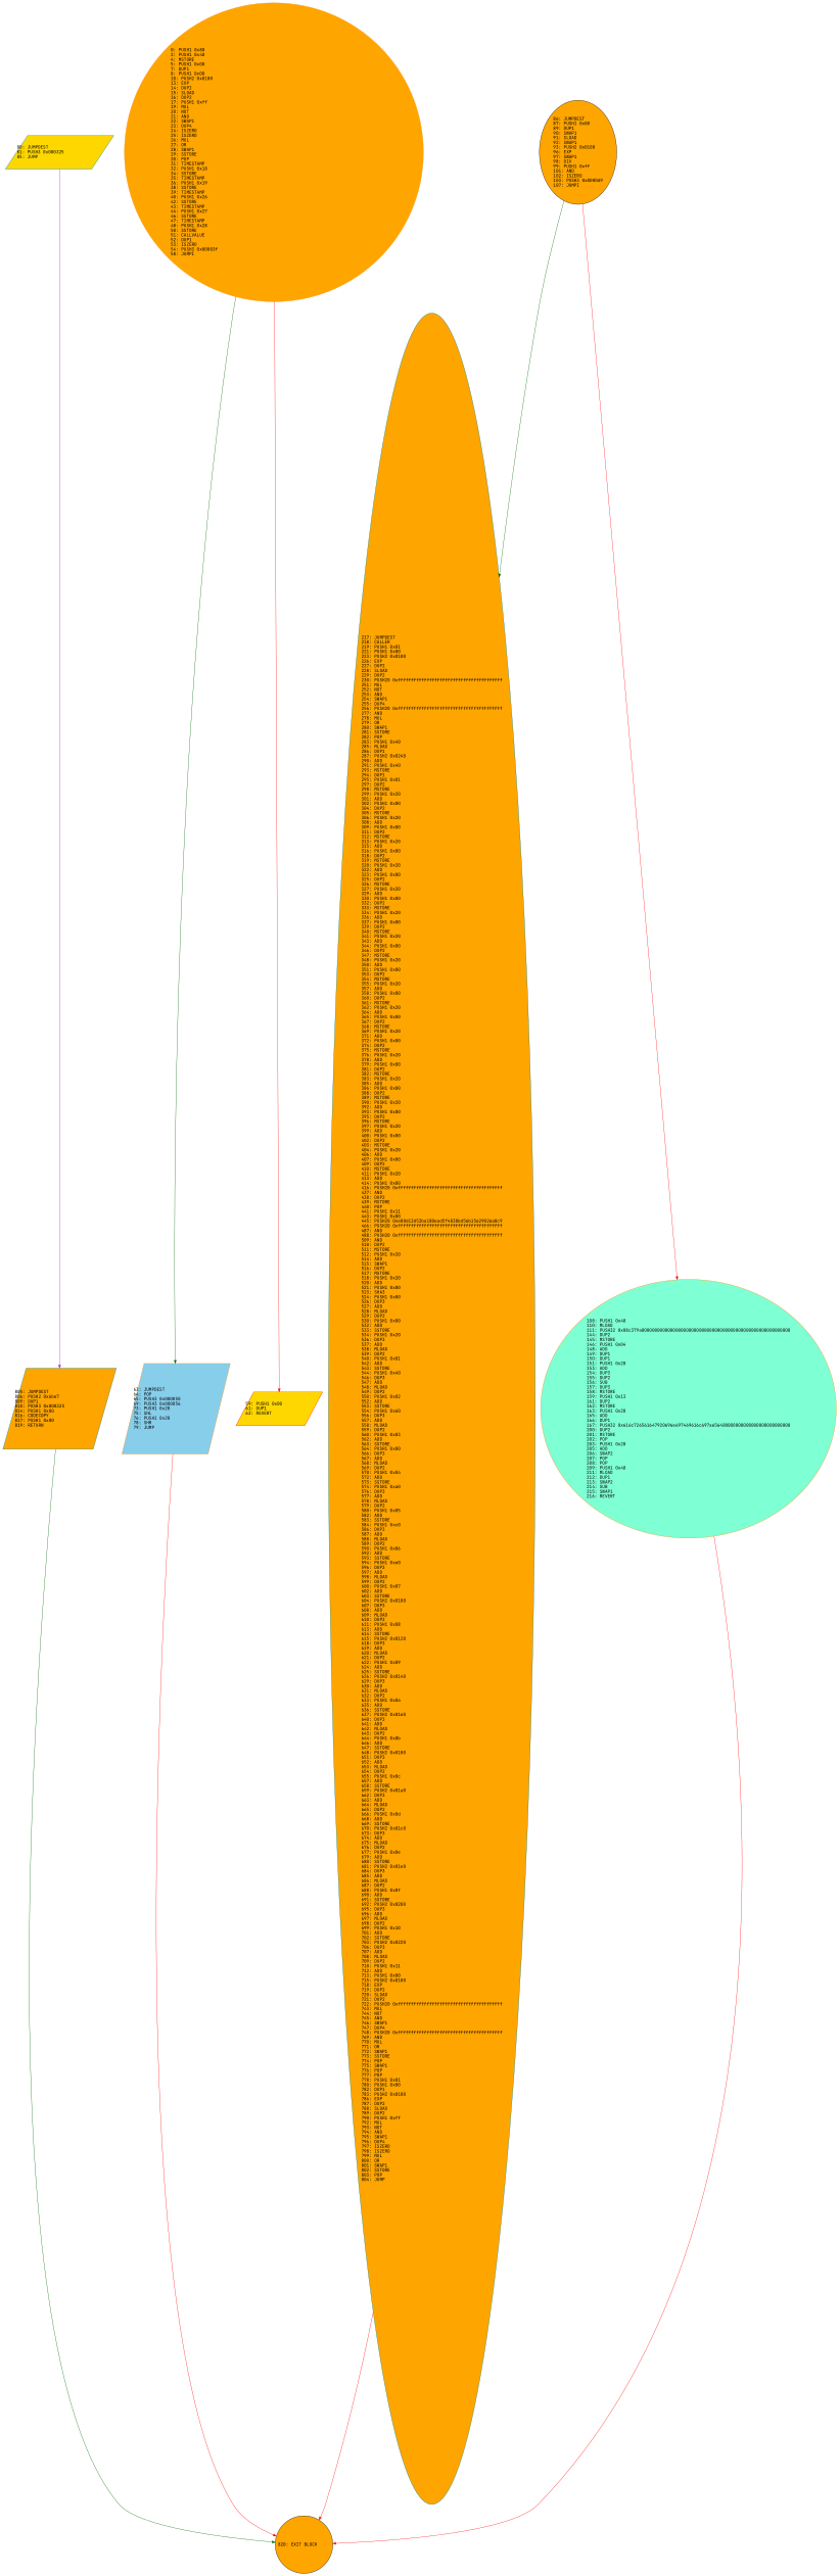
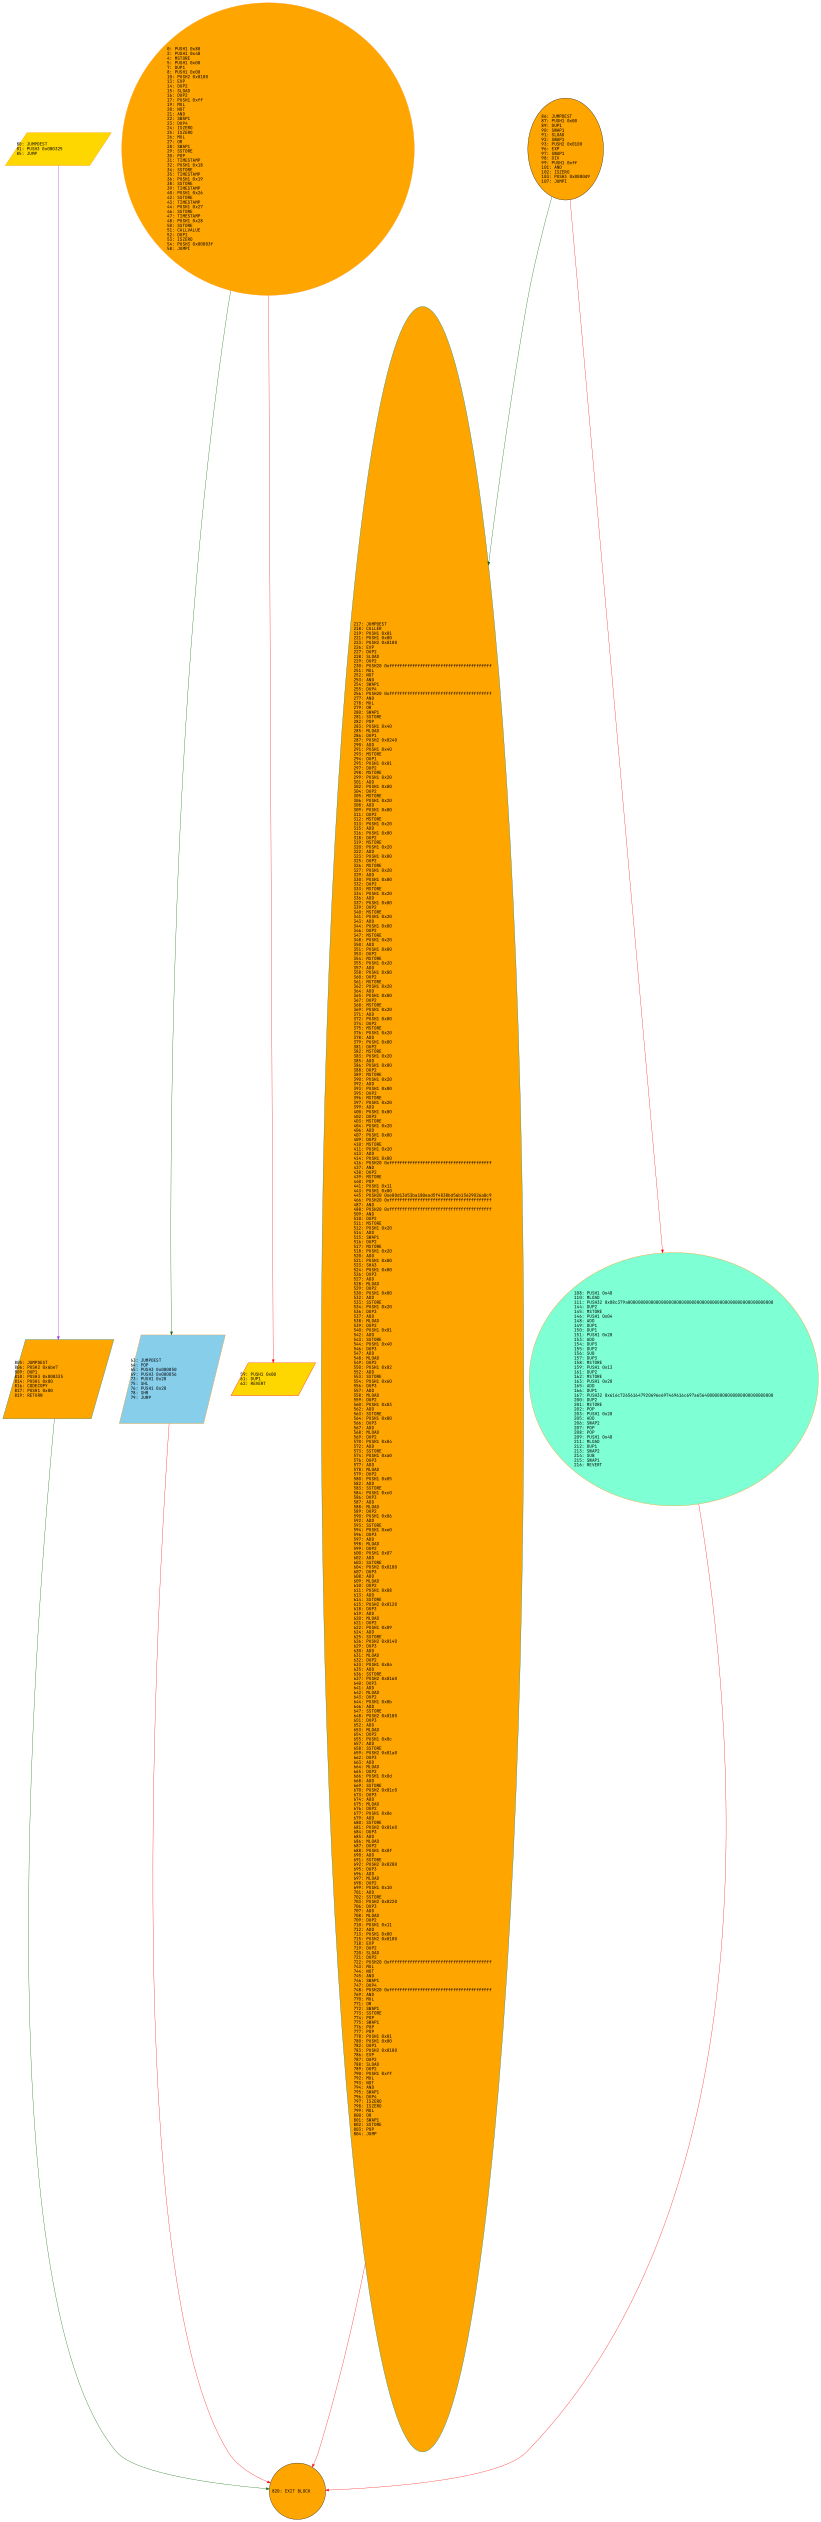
  digraph {
    fontname="JetBrains Mono"
    rankdir=UD
    node [color=teal fillcolor=orange fontcolor=black fontname="JetBrains Mono" shape=parallelogram style=filled]
    edge [color=red fontname="JetBrains Mono"]
-   n1 [fillcolor=gold label="80: JUMPDEST\l81: PUSH3 0x000325\l85: JUMP\l"]
+   n1 [color=darkorange fillcolor=gold label="80: JUMPDEST\l81: PUSH3 0x000325\l85: JUMP\l"]
    n2 [label="805: JUMPDEST\l806: PUSH2 0x6be7\l809: DUP1\l810: PUSH3 0x000335\l814: PUSH1 0x00\l816: CODECOPY\l817: PUSH1 0x00\l819: RETURN\l"]
    n3 [color=black label="820: EXIT BLOCK\l" shape=circle]
    n4 [color=darkorange fillcolor=skyblue label="63: JUMPDEST\l64: POP\l65: PUSH3 0x000050\l69: PUSH3 0x000056\l73: PUSH1 0x20\l75: SHL\l76: PUSH1 0x20\l78: SHR\l79: JUMP\l"]
    n5 [color=darkorange label="0: PUSH1 0x80\l2: PUSH1 0x40\l4: MSTORE\l5: PUSH1 0x00\l7: DUP1\l8: PUSH1 0x00\l10: PUSH2 0x0100\l13: EXP\l14: DUP2\l15: SLOAD\l16: DUP2\l17: PUSH1 0xff\l19: MUL\l20: NOT\l21: AND\l22: SWAP1\l23: DUP4\l24: ISZERO\l25: ISZERO\l26: MUL\l27: OR\l28: SWAP1\l29: SSTORE\l30: POP\l31: TIMESTAMP\l32: PUSH1 0x18\l34: SSTORE\l35: TIMESTAMP\l36: PUSH1 0x19\l38: SSTORE\l39: TIMESTAMP\l40: PUSH1 0x26\l42: SSTORE\l43: TIMESTAMP\l44: PUSH1 0x27\l46: SSTORE\l47: TIMESTAMP\l48: PUSH1 0x28\l50: SSTORE\l51: CALLVALUE\l52: DUP1\l53: ISZERO\l54: PUSH3 0x00003f\l58: JUMPI\l" shape=circle]
    n6 [color=red fillcolor=gold label="59: PUSH1 0x00\l61: DUP1\l62: REVERT\l"]
    n7 [color=black label="86: JUMPDEST\l87: PUSH1 0x00\l89: DUP1\l90: SWAP1\l91: SLOAD\l92: SWAP1\l93: PUSH2 0x0100\l96: EXP\l97: SWAP1\l98: DIV\l99: PUSH1 0xff\l101: AND\l102: ISZERO\l103: PUSH3 0x0000d9\l107: JUMPI\l" shape=ellipse]
    n8 [label="217: JUMPDEST\l218: CALLER\l219: PUSH1 0x01\l221: PUSH1 0x00\l223: PUSH2 0x0100\l226: EXP\l227: DUP2\l228: SLOAD\l229: DUP2\l230: PUSH20 0xffffffffffffffffffffffffffffffffffffffff\l251: MUL\l252: NOT\l253: AND\l254: SWAP1\l255: DUP4\l256: PUSH20 0xffffffffffffffffffffffffffffffffffffffff\l277: AND\l278: MUL\l279: OR\l280: SWAP1\l281: SSTORE\l282: POP\l283: PUSH1 0x40\l285: MLOAD\l286: DUP1\l287: PUSH2 0x0240\l290: ADD\l291: PUSH1 0x40\l293: MSTORE\l294: DUP1\l295: PUSH1 0x01\l297: DUP2\l298: MSTORE\l299: PUSH1 0x20\l301: ADD\l302: PUSH1 0x00\l304: DUP2\l305: MSTORE\l306: PUSH1 0x20\l308: ADD\l309: PUSH1 0x00\l311: DUP2\l312: MSTORE\l313: PUSH1 0x20\l315: ADD\l316: PUSH1 0x00\l318: DUP2\l319: MSTORE\l320: PUSH1 0x20\l322: ADD\l323: PUSH1 0x00\l325: DUP2\l326: MSTORE\l327: PUSH1 0x20\l329: ADD\l330: PUSH1 0x00\l332: DUP2\l333: MSTORE\l334: PUSH1 0x20\l336: ADD\l337: PUSH1 0x00\l339: DUP2\l340: MSTORE\l341: PUSH1 0x20\l343: ADD\l344: PUSH1 0x00\l346: DUP2\l347: MSTORE\l348: PUSH1 0x20\l350: ADD\l351: PUSH1 0x00\l353: DUP2\l354: MSTORE\l355: PUSH1 0x20\l357: ADD\l358: PUSH1 0x00\l360: DUP2\l361: MSTORE\l362: PUSH1 0x20\l364: ADD\l365: PUSH1 0x00\l367: DUP2\l368: MSTORE\l369: PUSH1 0x20\l371: ADD\l372: PUSH1 0x00\l374: DUP2\l375: MSTORE\l376: PUSH1 0x20\l378: ADD\l379: PUSH1 0x00\l381: DUP2\l382: MSTORE\l383: PUSH1 0x20\l385: ADD\l386: PUSH1 0x00\l388: DUP2\l389: MSTORE\l390: PUSH1 0x20\l392: ADD\l393: PUSH1 0x00\l395: DUP2\l396: MSTORE\l397: PUSH1 0x20\l399: ADD\l400: PUSH1 0x00\l402: DUP2\l403: MSTORE\l404: PUSH1 0x20\l406: ADD\l407: PUSH1 0x00\l409: DUP2\l410: MSTORE\l411: PUSH1 0x20\l413: ADD\l414: PUSH1 0x00\l416: PUSH20 0xffffffffffffffffffffffffffffffffffffffff\l437: AND\l438: DUP2\l439: MSTORE\l440: POP\l441: PUSH1 0x11\l443: PUSH1 0x00\l445: PUSH20 0xe00d13d53ba180ead5f4838bd56b15629026a8c9\l466: PUSH20 0xffffffffffffffffffffffffffffffffffffffff\l487: AND\l488: PUSH20 0xffffffffffffffffffffffffffffffffffffffff\l509: AND\l510: DUP2\l511: MSTORE\l512: PUSH1 0x20\l514: ADD\l515: SWAP1\l516: DUP2\l517: MSTORE\l518: PUSH1 0x20\l520: ADD\l521: PUSH1 0x00\l523: SHA3\l524: PUSH1 0x00\l526: DUP3\l527: ADD\l528: MLOAD\l529: DUP2\l530: PUSH1 0x00\l532: ADD\l533: SSTORE\l534: PUSH1 0x20\l536: DUP3\l537: ADD\l538: MLOAD\l539: DUP2\l540: PUSH1 0x01\l542: ADD\l543: SSTORE\l544: PUSH1 0x40\l546: DUP3\l547: ADD\l548: MLOAD\l549: DUP2\l550: PUSH1 0x02\l552: ADD\l553: SSTORE\l554: PUSH1 0x60\l556: DUP3\l557: ADD\l558: MLOAD\l559: DUP2\l560: PUSH1 0x03\l562: ADD\l563: SSTORE\l564: PUSH1 0x80\l566: DUP3\l567: ADD\l568: MLOAD\l569: DUP2\l570: PUSH1 0x04\l572: ADD\l573: SSTORE\l574: PUSH1 0xa0\l576: DUP3\l577: ADD\l578: MLOAD\l579: DUP2\l580: PUSH1 0x05\l582: ADD\l583: SSTORE\l584: PUSH1 0xc0\l586: DUP3\l587: ADD\l588: MLOAD\l589: DUP2\l590: PUSH1 0x06\l592: ADD\l593: SSTORE\l594: PUSH1 0xe0\l596: DUP3\l597: ADD\l598: MLOAD\l599: DUP2\l600: PUSH1 0x07\l602: ADD\l603: SSTORE\l604: PUSH2 0x0100\l607: DUP3\l608: ADD\l609: MLOAD\l610: DUP2\l611: PUSH1 0x08\l613: ADD\l614: SSTORE\l615: PUSH2 0x0120\l618: DUP3\l619: ADD\l620: MLOAD\l621: DUP2\l622: PUSH1 0x09\l624: ADD\l625: SSTORE\l626: PUSH2 0x0140\l629: DUP3\l630: ADD\l631: MLOAD\l632: DUP2\l633: PUSH1 0x0a\l635: ADD\l636: SSTORE\l637: PUSH2 0x0160\l640: DUP3\l641: ADD\l642: MLOAD\l643: DUP2\l644: PUSH1 0x0b\l646: ADD\l647: SSTORE\l648: PUSH2 0x0180\l651: DUP3\l652: ADD\l653: MLOAD\l654: DUP2\l655: PUSH1 0x0c\l657: ADD\l658: SSTORE\l659: PUSH2 0x01a0\l662: DUP3\l663: ADD\l664: MLOAD\l665: DUP2\l666: PUSH1 0x0d\l668: ADD\l669: SSTORE\l670: PUSH2 0x01c0\l673: DUP3\l674: ADD\l675: MLOAD\l676: DUP2\l677: PUSH1 0x0e\l679: ADD\l680: SSTORE\l681: PUSH2 0x01e0\l684: DUP3\l685: ADD\l686: MLOAD\l687: DUP2\l688: PUSH1 0x0f\l690: ADD\l691: SSTORE\l692: PUSH2 0x0200\l695: DUP3\l696: ADD\l697: MLOAD\l698: DUP2\l699: PUSH1 0x10\l701: ADD\l702: SSTORE\l703: PUSH2 0x0220\l706: DUP3\l707: ADD\l708: MLOAD\l709: DUP2\l710: PUSH1 0x11\l712: ADD\l713: PUSH1 0x00\l715: PUSH2 0x0100\l718: EXP\l719: DUP2\l720: SLOAD\l721: DUP2\l722: PUSH20 0xffffffffffffffffffffffffffffffffffffffff\l743: MUL\l744: NOT\l745: AND\l746: SWAP1\l747: DUP4\l748: PUSH20 0xffffffffffffffffffffffffffffffffffffffff\l769: AND\l770: MUL\l771: OR\l772: SWAP1\l773: SSTORE\l774: POP\l775: SWAP1\l776: POP\l777: POP\l778: PUSH1 0x01\l780: PUSH1 0x00\l782: DUP1\l783: PUSH2 0x0100\l786: EXP\l787: DUP2\l788: SLOAD\l789: DUP2\l790: PUSH1 0xff\l792: MUL\l793: NOT\l794: AND\l795: SWAP1\l796: DUP4\l797: ISZERO\l798: ISZERO\l799: MUL\l800: OR\l801: SWAP1\l802: SSTORE\l803: POP\l804: JUMP\l" shape=ellipse]
    n9 [color=darkorange fillcolor=aquamarine label="108: PUSH1 0x40\l110: MLOAD\l111: PUSH32 0x08c379a000000000000000000000000000000000000000000000000000000000\l144: DUP2\l145: MSTORE\l146: PUSH1 0x04\l148: ADD\l149: DUP1\l150: DUP1\l151: PUSH1 0x20\l153: ADD\l154: DUP3\l155: DUP2\l156: SUB\l157: DUP3\l158: MSTORE\l159: PUSH1 0x13\l161: DUP2\l162: MSTORE\l163: PUSH1 0x20\l165: ADD\l166: DUP1\l167: PUSH32 0x616c726561647920696e697469616c697a656400000000000000000000000000\l200: DUP2\l201: MSTORE\l202: POP\l203: PUSH1 0x20\l205: ADD\l206: SWAP2\l207: POP\l208: POP\l209: PUSH1 0x40\l211: MLOAD\l212: DUP1\l213: SWAP2\l214: SUB\l215: SWAP1\l216: REVERT\l" shape=ellipse]
    n1 -> n2 [color=purple]
    n2 -> n3 [color=darkgreen]
    n4 -> n3
    n5 -> n4 [color=darkgreen]
    n5 -> n6
    n7 -> n8 [color=darkgreen]
    n7 -> n9
    n8 -> n3
    n9 -> n3
  }
